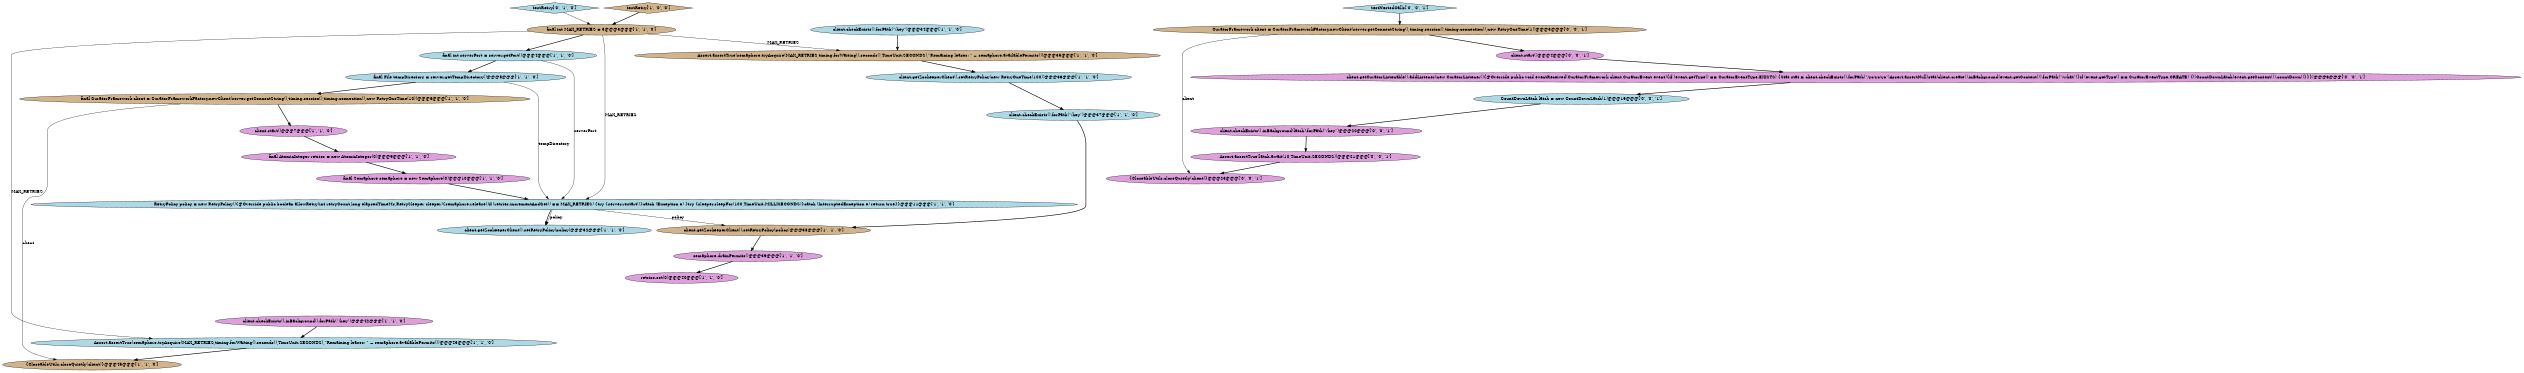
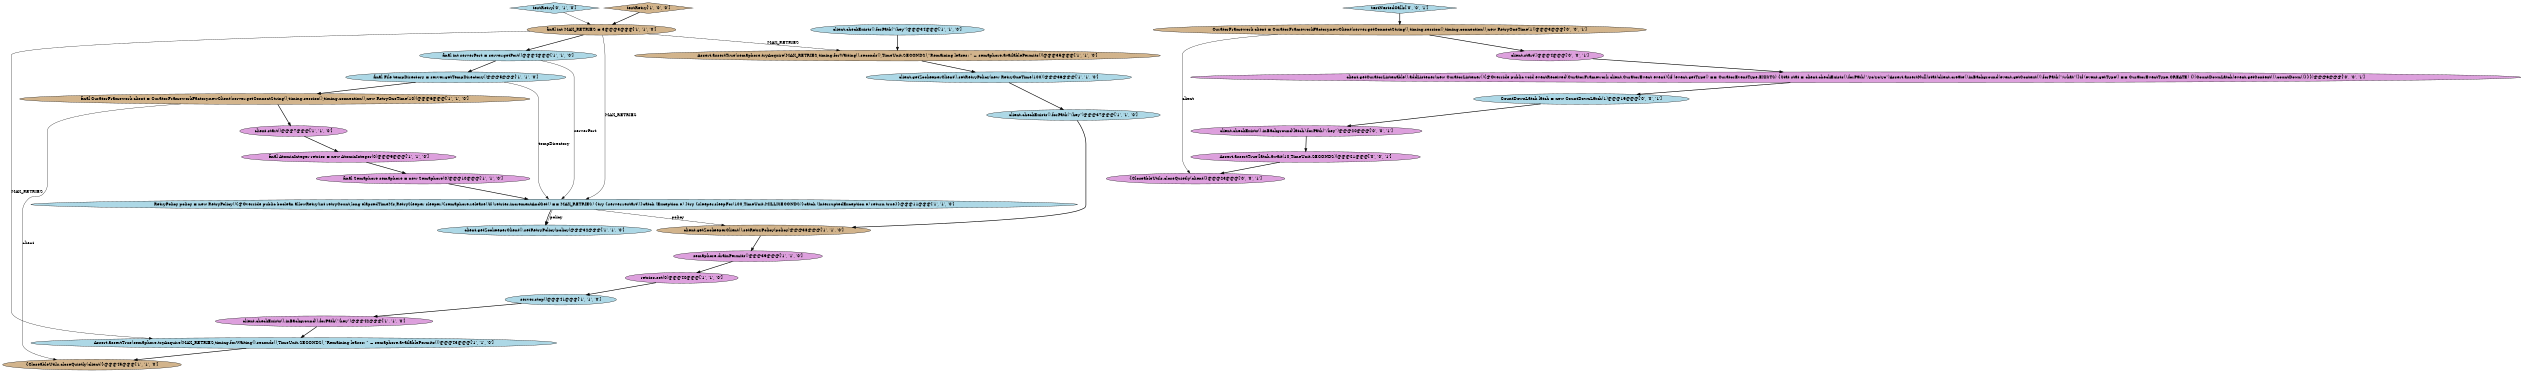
  digraph {
    node [fillcolor=lightblue shape=ellipse style=filled]
    edge [style=bold]
    n1 [fillcolor=tan label="{CloseableUtils.closeQuietly(client)}@@@45@@@['1', '1', '0']"]
    n2 [label="RetryPolicy policy = new RetryPolicy(){@Override public boolean allowRetry(int retryCount,long elapsedTimeMs,RetrySleeper sleeper){semaphore.release()if (retries.incrementAndGet() == MAX_RETRIES) {try {server.restart()}catch (Exception e) }try {sleeper.sleepFor(100,TimeUnit.MILLISECONDS)}catch (InterruptedException e) return true}}@@@11@@@['1', '1', '0']"]
    n3 [fillcolor=tan label="client.getZookeeperClient().setRetryPolicy(policy)@@@38@@@['1', '1', '0']"]
    n4 [label="client.getZookeeperClient().setRetryPolicy(policy)@@@32@@@['1', '1', '0']"]
    n5 [fillcolor=plum label="semaphore.drainPermits()@@@39@@@['1', '1', '0']"]
    n6 [label="client.checkExists().forPath(\"/hey\")@@@37@@@['1', '1', '0']"]
    n7 [label="client.checkExists().forPath(\"/hey\")@@@34@@@['1', '1', '0']"]
    n8 [fillcolor=tan label="Assert.assertTrue(semaphore.tryAcquire(MAX_RETRIES,timing.forWaiting().seconds(),TimeUnit.SECONDS),\"Remaining leases: \" + semaphore.availablePermits())@@@35@@@['1', '1', '0']"]
    n9 [fillcolor=plum label="final Semaphore semaphore = new Semaphore(0)@@@10@@@['1', '1', '0']"]
    n10 [fillcolor=plum label="client.getCuratorListenable().addListener(new CuratorListener(){@Override public void eventReceived(CuratorFramework client,CuratorEvent event){if (event.getType() == CuratorEventType.EXISTS) {Stat stat = client.checkExists().forPath(\"/yo/yo/yo\")Assert.assertNull(stat)client.create().inBackground(event.getContext()).forPath(\"/what\")}if (event.getType() == CuratorEventType.CREATE) {((CountDownLatch)event.getContext()).countDown()}}})@@@6@@@['0', '0', '1']"]
    n11 [label="CountDownLatch latch = new CountDownLatch(1)@@@19@@@['0', '0', '1']"]
    n12 [fillcolor=plum label="client.checkExists().inBackground(latch).forPath(\"/hey\")@@@20@@@['0', '0', '1']"]
    n13 [label="client.getZookeeperClient().setRetryPolicy(new RetryOneTime(100))@@@36@@@['1', '1', '0']"]
    n14 [fillcolor=plum label="{CloseableUtils.closeQuietly(client)}@@@23@@@['0', '0', '1']"]
    n15 [fillcolor=tan label="final int MAX_RETRIES = 3@@@3@@@['1', '1', '0']"]
    n16 [label="final int serverPort = server.getPort()@@@4@@@['1', '1', '0']"]
    n17 [label="Assert.assertTrue(semaphore.tryAcquire(MAX_RETRIES,timing.forWaiting().seconds(),TimeUnit.SECONDS),\"Remaining leases: \" + semaphore.availablePermits())@@@43@@@['1', '1', '0']"]
    n18 [label="final File tempDirectory = server.getTempDirectory()@@@5@@@['1', '1', '0']"]
    n19 [fillcolor=tan label="final CuratorFramework client = CuratorFrameworkFactory.newClient(server.getConnectString(),timing.session(),timing.connection(),new RetryOneTime(10))@@@6@@@['1', '1', '0']"]
    n20 [fillcolor=plum label="retries.set(0)@@@40@@@['1', '1', '0']"]
+   n21 [label="server.stop()@@@41@@@['1', '1', '0']"]
    n22 [fillcolor=plum label="client.checkExists().inBackground().forPath(\"/hey\")@@@42@@@['1', '1', '0']"]
    n23 [label="testRetry['0', '1', '0']" shape=diamond]
    n24 [fillcolor=plum label="Assert.assertTrue(latch.await(10,TimeUnit.SECONDS))@@@21@@@['0', '0', '1']"]
    n25 [fillcolor=plum label="client.start()@@@4@@@['0', '0', '1']"]
    n26 [fillcolor=tan label="testRetry['1', '0', '0']" shape=diamond]
    n27 [fillcolor=plum label="client.start()@@@7@@@['1', '1', '0']"]
    n28 [fillcolor=plum label="final AtomicInteger retries = new AtomicInteger(0)@@@9@@@['1', '1', '0']"]
    n29 [label="testNestedCalls['0', '0', '1']" shape=diamond]
    n30 [fillcolor=tan label="CuratorFramework client = CuratorFrameworkFactory.newClient(server.getConnectString(),timing.session(),timing.connection(),new RetryOneTime(1))@@@3@@@['0', '0', '1']"]
    n2 -> n3 [label=policy style=solid]
    n2 -> n4
    n2 -> n4 [label=policy style=solid]
    n3 -> n5
    n5 -> n20
    n6 -> n3
    n7 -> n8
    n8 -> n13
    n9 -> n2
    n10 -> n11
    n11 -> n12
    n12 -> n24
    n13 -> n6
    n15 -> n2 [label=MAX_RETRIES style=solid]
    n15 -> n8 [label=MAX_RETRIES style=solid]
    n15 -> n16
    n15 -> n17 [label=MAX_RETRIES style=solid]
    n16 -> n2 [label=serverPort style=solid]
    n16 -> n18
    n17 -> n1
    n18 -> n2 [label=tempDirectory style=solid]
    n18 -> n19
    n19 -> n1 [label=client style=solid]
    n19 -> n27
+   n20 -> n21
+   n21 -> n22
    n22 -> n17
    n23 -> n15 [style=solid]
    n24 -> n14
    n25 -> n10
    n26 -> n15
    n27 -> n28
    n28 -> n9
    n29 -> n30
    n30 -> n14 [label=client style=solid]
    n30 -> n25
  }
